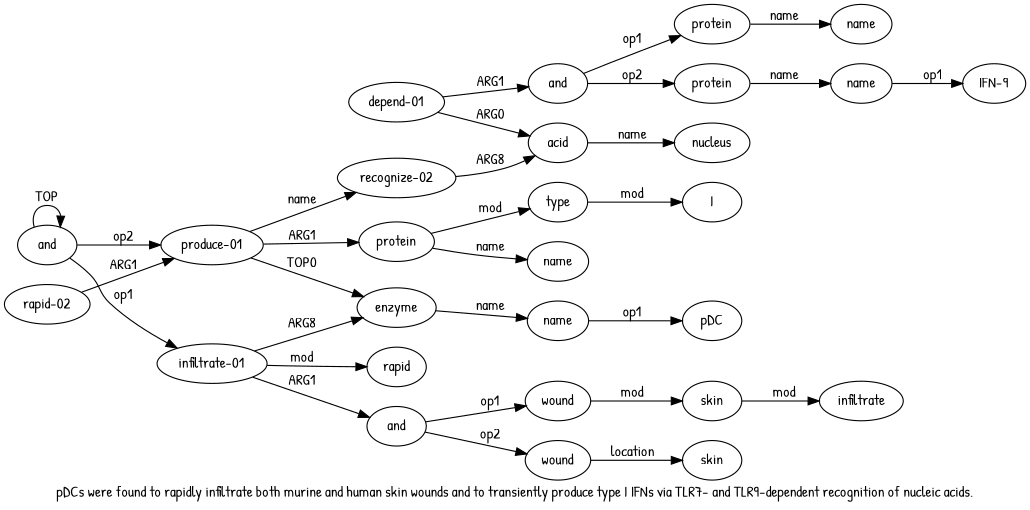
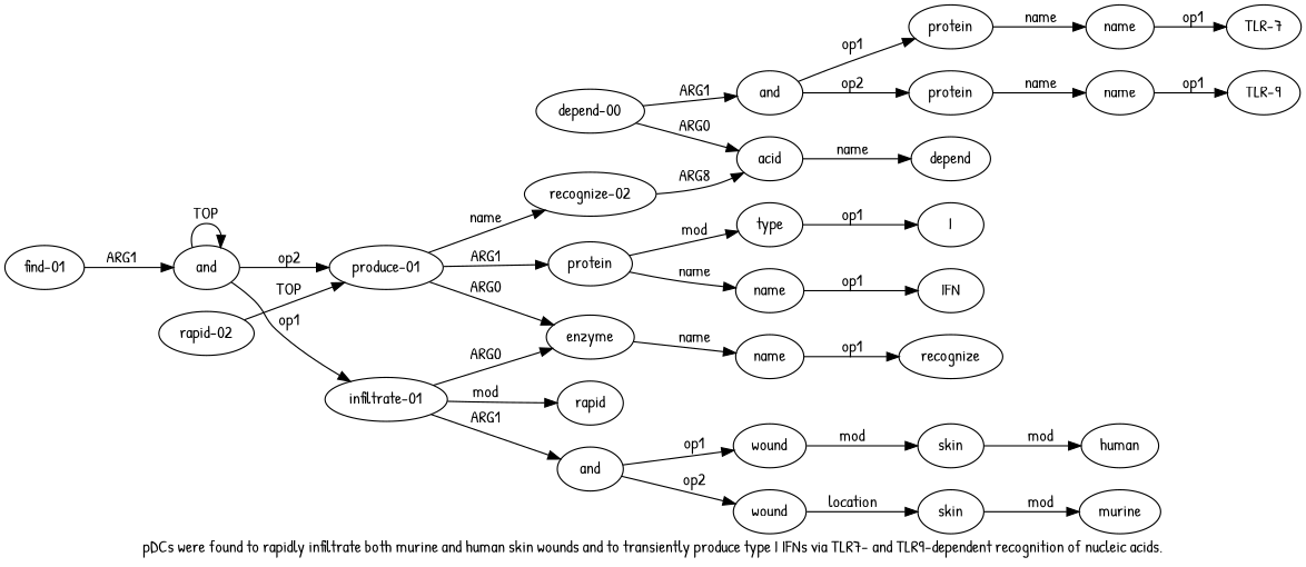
  digraph {
    fontname="Patrick Hand"
    label="pDCs were found to rapidly infiltrate both murine and human skin wounds and to transiently produce type I IFNs via TLR7- and TLR9-dependent recognition of nucleic acids."
    rankdir=LR
    node [color=black fontname="Patrick Hand" gold_ind=-1 gold_label=name test_ind=-1 test_label=name]
    edge [color=black fontname="Patrick Hand" gold_label=op1 test_label=op1]
-   n1 [gold_ind=20 gold_label="depend-01" label="depend-01" test_ind=20 test_label="depend-01"]
+   n1 [gold_ind=20 gold_label="depend-01" label="depend-00" test_ind=20 test_label="depend-01"]
    n2 [gold_ind=21 gold_label=and label=and test_ind=21 test_label=and]
    n3 [gold_ind=18 gold_label=acid label=acid test_ind=18 test_label=acid]
    n4 [gold_ind=22 gold_label=protein label=protein test_ind=22 test_label=protein]
    n5 [gold_ind=24 gold_label=protein label=protein test_ind=24 test_label=protein]
    n6 [gold_ind=17 gold_label="recognize-02" label="recognize-02" test_ind=17 test_label="recognize-02"]
    n7 [gold_ind=23 label=name test_ind=23]
    n8 [gold_ind=25 label=name test_ind=25]
-   n9 [gold_ind=19 gold_label=nucleus label=nucleus test_ind=19 test_label=nucleus]
-   n11 [gold_label="TLR-9" label="IFN-9" test_label="TLR-9"]
+   n9 [gold_ind=19 gold_label=nucleus label=depend test_ind=19 test_label=nucleus]
+   n10 [gold_label="TLR-7" label="TLR-7" test_label="TLR-7"]
+   n11 [gold_label="TLR-9" label="TLR-9" test_label="TLR-9"]
+   n12 [gold_ind=26 gold_label="find-01" label="find-01" test_ind=26 test_label="find-01"]
    n13 [gold_ind=0 gold_label=and label=and test_ind=0 test_label=and]
    n14 [gold_ind=12 gold_label="produce-01" label="produce-01" test_ind=12 test_label="produce-01"]
    n15 [gold_ind=1 gold_label="infiltrate-01" label="infiltrate-01" test_ind=1 test_label="infiltrate-01"]
    n16 [gold_ind=13 gold_label=protein label=protein test_ind=13 test_label=protein]
    n17 [gold_ind=2 gold_label=enzyme label=enzyme test_ind=2 test_label=enzyme]
    n18 [gold_ind=11 gold_label=rapid label=rapid test_ind=11 test_label=rapid]
    n19 [gold_ind=4 gold_label=and label=and test_ind=4 test_label=and]
-   n20 [gold_label=pDC label=pDC test_label=pDC]
+   n20 [gold_label=pDC label=recognize test_label=pDC]
    n21 [gold_ind=15 gold_label=type label=type test_ind=15 test_label=type]
    n22 [gold_label=I label=I test_label=I]
    n23 [gold_ind=14 label=name test_ind=14]
+   n24 [gold_label=IFN label=IFN test_label=IFN]
    n25 [gold_ind=16 gold_label="transient-02" label="rapid-02" test_ind=16 test_label="transient-02"]
    n26 [gold_ind=3 label=name test_ind=3]
+   n27 [gold_ind=10 gold_label=murine label=murine test_ind=10 test_label=murine]
    n28 [gold_ind=5 gold_label=wound label=wound test_ind=5 test_label=wound]
    n29 [gold_ind=8 gold_label=wound label=wound test_ind=8 test_label=wound]
    n30 [gold_ind=6 gold_label=skin label=skin test_ind=6 test_label=skin]
    n31 [gold_ind=9 gold_label=skin label=skin test_ind=9 test_label=skin]
-   n32 [gold_ind=7 gold_label=human label=infiltrate test_ind=7 test_label=human]
+   n32 [gold_ind=7 gold_label=human label=human test_ind=7 test_label=human]
    n1 -> n2 [gold_label=ARG1 label=ARG1 test_label=ARG1]
    n1 -> n3 [gold_label=ARG0 label=ARG0 test_label=ARG0]
    n2 -> n4 [label=op1]
    n2 -> n5 [gold_label=op2 label=op2 test_label=op2]
    n3 -> n9 [gold_label=mod label=name test_label=mod]
    n4 -> n7 [gold_label=name label=name test_label=name]
    n5 -> n8 [gold_label=name label=name test_label=name]
    n6 -> n3 [gold_label=ARG1 label=ARG8 test_label=ARG1]
+   n7 -> n10 [label=op1]
    n8 -> n11 [label=op1]
+   n12 -> n13 [gold_label=ARG1 label=ARG1 test_label=ARG1]
    n13 -> n13 [gold_label=TOP label=TOP test_label=TOP]
    n13 -> n14 [gold_label=op2 label=op2 test_label=op2]
    n13 -> n15 [label=op1]
    n14 -> n6 [gold_label=instrument label=name test_label=instrument]
    n14 -> n16 [gold_label=ARG1 label=ARG1 test_label=ARG1]
-   n14 -> n17 [gold_label=ARG0 label=TOP0 test_label=ARG0]
-   n15 -> n17 [gold_label=ARG0 label=ARG8 test_label=ARG0]
+   n14 -> n17 [gold_label=ARG0 label=ARG0 test_label=ARG0]
+   n15 -> n17 [gold_label=ARG0 label=ARG0 test_label=ARG0]
    n15 -> n18 [gold_label=manner label=mod test_label=manner]
    n15 -> n19 [gold_label=ARG1 label=ARG1 test_label=ARG1]
    n16 -> n21 [gold_label=mod label=mod test_label=mod]
    n16 -> n23 [gold_label=name label=name test_label=name]
    n17 -> n26 [gold_label=name label=name test_label=name]
    n19 -> n28 [label=op1]
    n19 -> n29 [gold_label=op2 label=op2 test_label=op2]
-   n21 -> n22 [gold_label=mod label=mod test_label=mod]
-   n25 -> n14 [gold_label=ARG1 label=ARG1 test_label=ARG1]
+   n21 -> n22 [gold_label=mod label=op1 test_label=mod]
+   n23 -> n24 [label=op1]
+   n25 -> n14 [gold_label=ARG1 label=TOP test_label=ARG1]
    n26 -> n20 [label=op1]
    n28 -> n30 [gold_label=mod label=mod test_label=mod]
    n29 -> n31 [gold_label=location label=location test_label=location]
    n30 -> n32 [gold_label=mod label=mod test_label=mod]
+   n31 -> n27 [gold_label=mod label=mod test_label=mod]
  }
